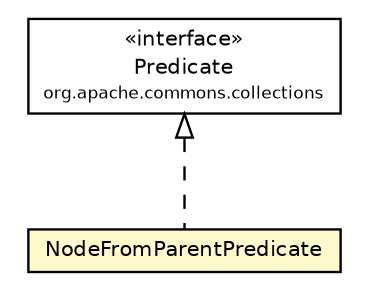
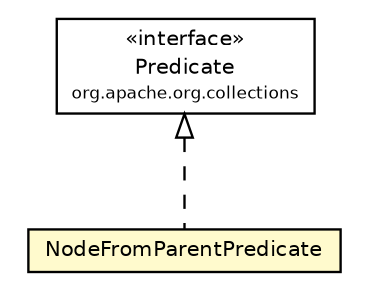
  digraph {
    node [fontcolor=black fontname=Helvetica fontsize=9.0 shape=plaintext]
    n1 [label=<<table border="0" cellborder="1" cellspacing="0" cellpadding="2" port="p" bgcolor="lemonChiffon" href="./NodeFromParentPredicate.html"> 		<tr><td><table border="0" cellspacing="0" cellpadding="1"> 			<tr><td> NodeFromParentPredicate </td></tr> 		</table></td></tr> 		</table>>]
-   n2 [label=<<table border="0" cellborder="1" cellspacing="0" cellpadding="2" port="p" href="http://java.sun.com/j2se/1.4.2/docs/api/org/apache/commons/collections/Predicate.html"> 		<tr><td><table border="0" cellspacing="0" cellpadding="1"> 			<tr><td> &laquo;interface&raquo; </td></tr> 			<tr><td> Predicate </td></tr> 			<tr><td><font point-size="7.0"> org.apache.commons.collections </font></td></tr> 		</table></td></tr> 		</table>>]
+   n2 [label=<<table border="0" cellborder="1" cellspacing="0" cellpadding="2" port="p" href="http://java.sun.com/j2se/1.4.2/docs/api/org/apache/commons/collections/Predicate.html"> 		<tr><td><table border="0" cellspacing="0" cellpadding="1"> 			<tr><td> &laquo;interface&raquo; </td></tr> 			<tr><td> Predicate </td></tr> 			<tr><td><font point-size="7.0"> org.apache.org.collections </font></td></tr> 		</table></td></tr> 		</table>>]
    n2 -> n1 [arrowtail=empty dir=back fontname=Helvetica fontsize=10 headport=p labelfontname=Helvetica labelfontsize=10 style=dashed tailport=p]
  }
